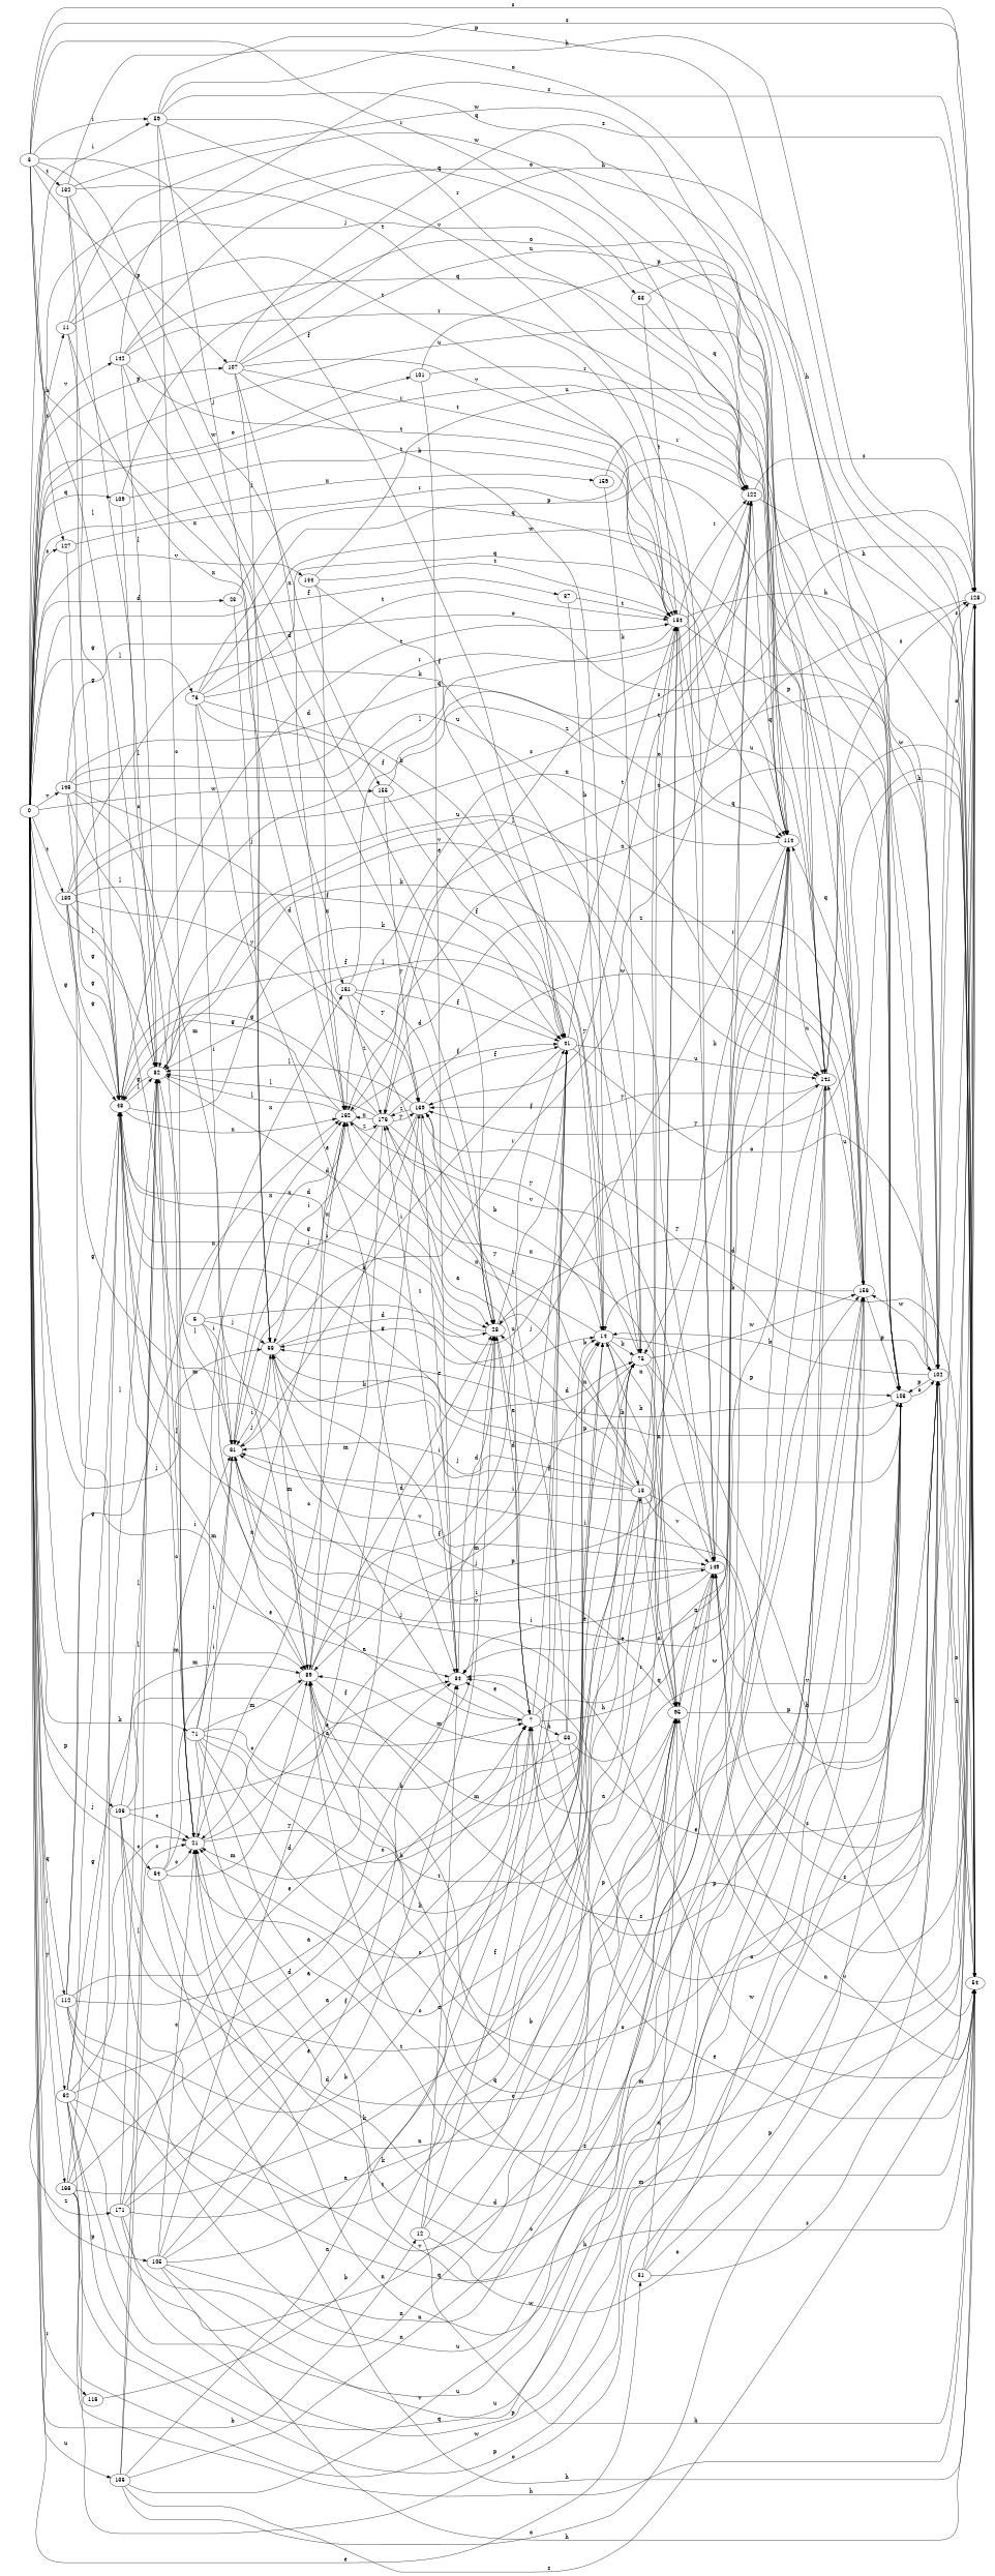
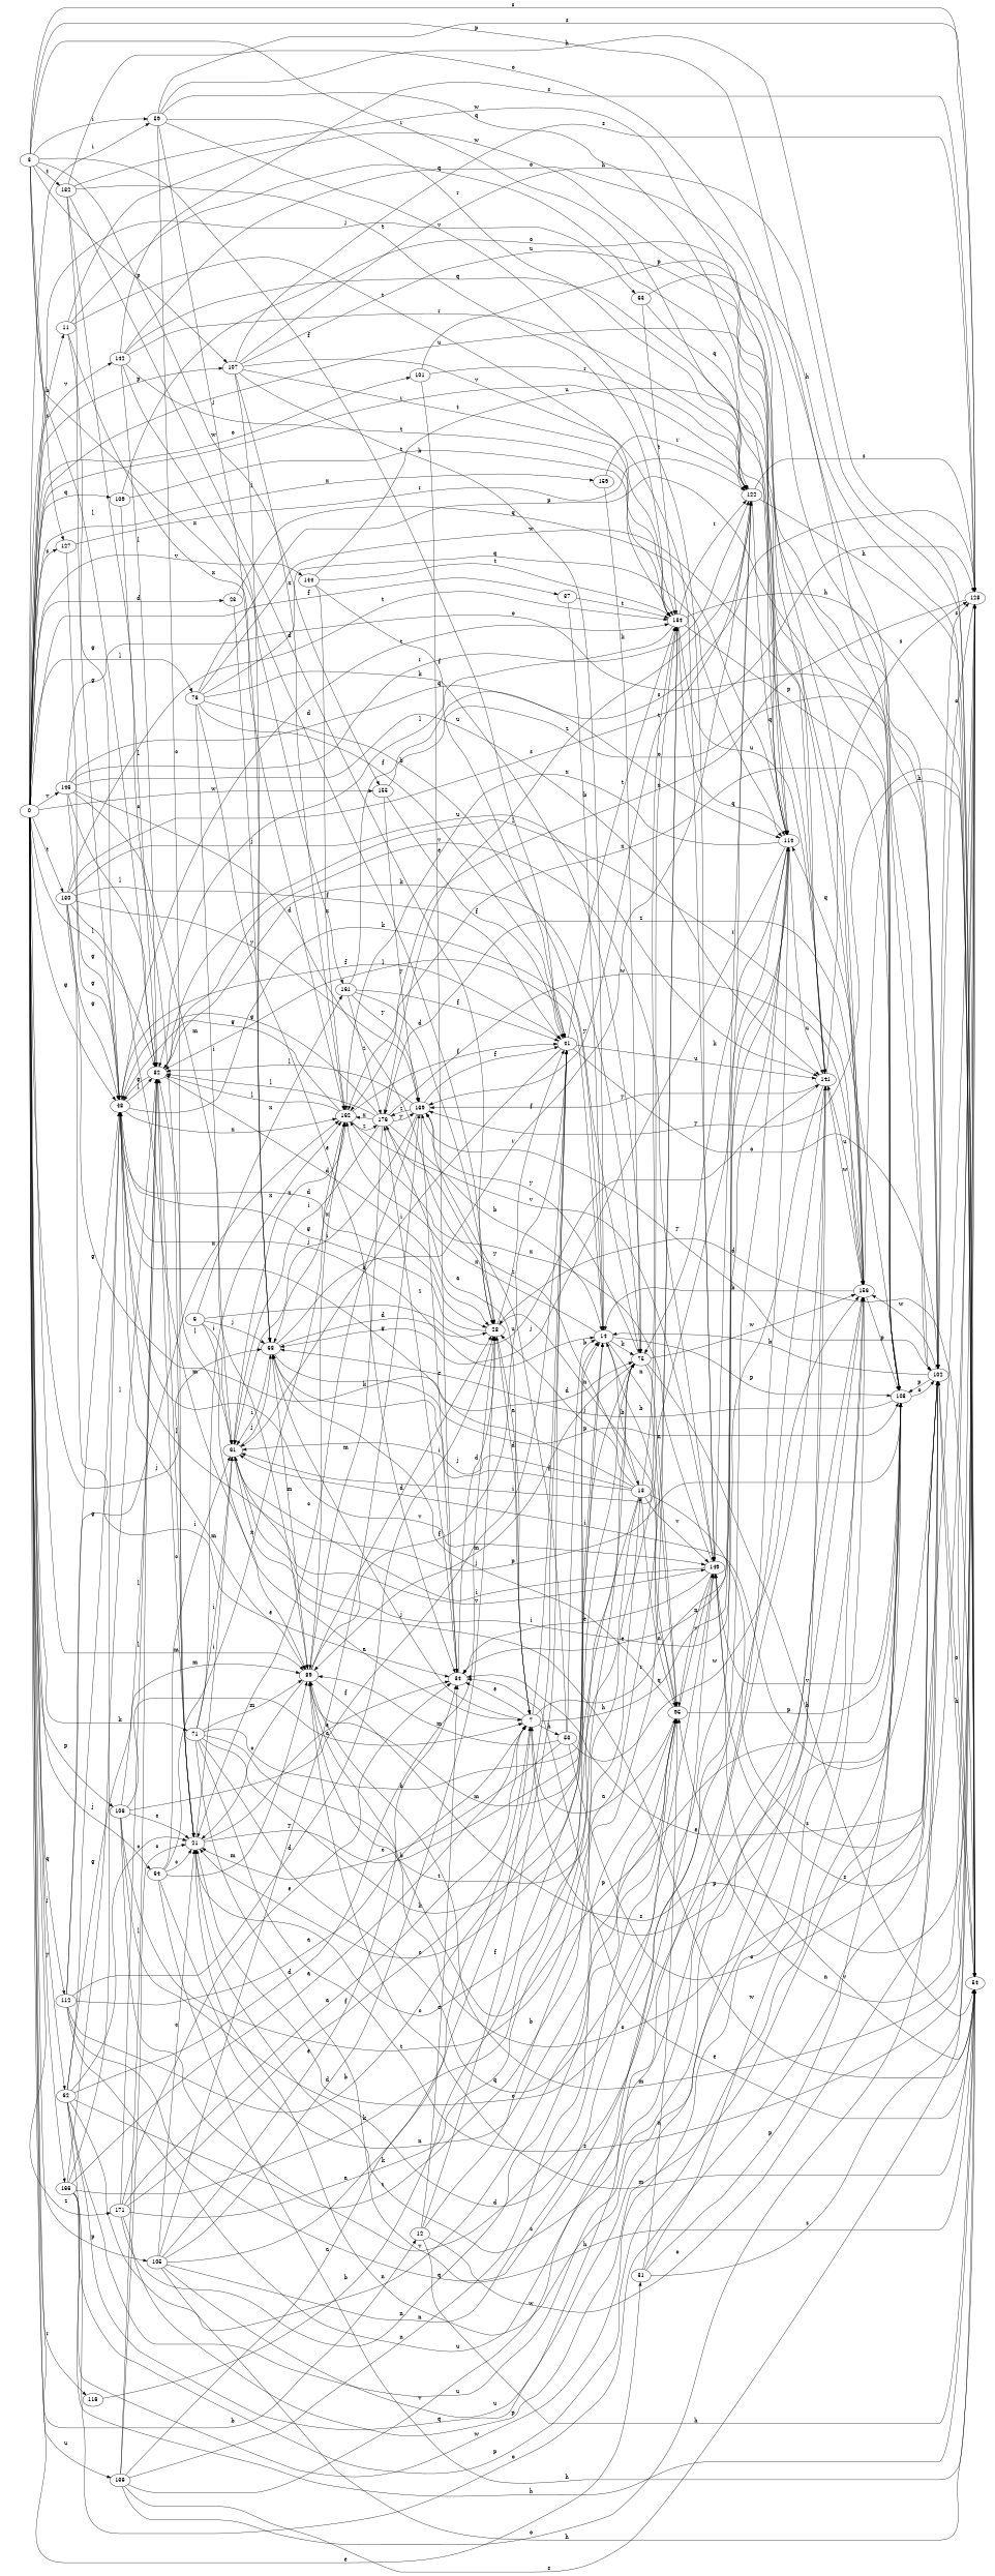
  strict digraph {
    rankdir=LR
    0
    11
    12
    23
    31
    37
    48
    59
    62
    63
    64
    68
    71
    76
    82
    89
    101
    105
    106
    107
    109
    112
    116
    122
    127
    130
    136
    141
    142
    144
    146
    155
    159
    166
    171
    114
    134
    156
    162
    41
    34
    13
    54
    102
    108
    128
    95
    14
    28
    149
    75
    21
    61
    7
    169
    176
    3
    132
    161
    6
    53
    0 -> 11 [label=b]
    0 -> 12 [label=b]
    0 -> 23 [label=d]
    0 -> 31 [label=e]
    0 -> 37 [label=f]
    0 -> 48 [label=g]
    0 -> 59 [label=i]
    0 -> 62 [label=j]
    0 -> 63 [label=j]
    0 -> 64 [label=j]
    0 -> 68 [label=j]
    0 -> 71 [label=k]
    0 -> 76 [label=l]
    0 -> 82 [label=l]
    0 -> 89 [label=m]
    0 -> 101 [label=o]
    0 -> 105 [label=p]
    0 -> 106 [label=p]
    0 -> 107 [label=p]
    0 -> 109 [label=q]
    0 -> 112 [label=q]
    0 -> 116 [label=r]
    0 -> 122 [label=r]
    0 -> 127 [label=s]
    0 -> 130 [label=t]
    0 -> 136 [label=u]
    0 -> 141 [label=u]
    0 -> 142 [label=v]
    0 -> 144 [label=v]
    0 -> 146 [label=v]
    0 -> 155 [label=w]
    0 -> 159 [label=x]
    0 -> 166 [label=y]
    0 -> 171 [label=z]
    11 -> 48 [label=g]
    11 -> 114 [label=q]
    11 -> 134 [label=t]
    11 -> 156 [label=w]
    11 -> 162 [label=x]
    12 -> 41 [label=f]
    12 -> 34 [label=e]
    12 -> 13 [label=b]
    12 -> 54 [label=h]
    12 -> 102 [label=o]
    23 -> 68 [label=j]
    23 -> 114 [label=q]
    31 -> 156 [label=w]
    31 -> 108 [label=p]
    31 -> 128 [label=s]
    31 -> 95 [label=n]
    37 -> 134 [label=t]
    37 -> 14 [label=b]
    48 -> 82 [label=l]
    48 -> 89 [label=m]
    48 -> 134 [label=t]
    48 -> 162 [label=x]
    48 -> 41 [label=f]
    48 -> 108 [label=p]
    48 -> 14 [label=b]
    48 -> 28 [label=d]
    48 -> 149 [label=v]
    48 -> 75 [label=k]
    59 -> 68 [label=j]
    59 -> 122 [label=r]
    59 -> 114 [label=q]
    59 -> 54 [label=h]
    59 -> 128 [label=s]
    59 -> 149 [label=v]
    59 -> 21 [label=c]
    62 -> 48 [label=g]
    62 -> 89 [label=m]
    62 -> 141 [label=u]
    62 -> 114 [label=q]
    62 -> 134 [label=t]
    62 -> 108 [label=p]
    62 -> 95 [label=n]
    62 -> 28 [label=d]
    62 -> 21 [label=c]
    63 -> 114 [label=q]
    63 -> 134 [label=t]
    63 -> 54 [label=h]
    64 -> 89 [label=m]
    64 -> 162 [label=x]
    64 -> 54 [label=h]
    64 -> 95 [label=n]
    64 -> 21 [label=c]
    64 -> 61 [label=i]
    68 -> 89 [label=m]
    68 -> 122 [label=r]
    68 -> 108 [label=p]
    68 -> 28 [label=d]
    68 -> 61 [label=i]
    71 -> 89 [label=m]
    71 -> 114 [label=q]
    71 -> 134 [label=t]
    71 -> 162 [label=x]
    71 -> 54 [label=h]
    71 -> 128 [label=s]
    71 -> 14 [label=b]
    71 -> 75 [label=k]
    71 -> 61 [label=i]
    76 -> 114 [label=q]
    76 -> 156 [label=w]
    76 -> 41 [label=f]
    76 -> 34 [label=e]
    76 -> 108 [label=p]
    76 -> 14 [label=b]
    76 -> 75 [label=k]
    76 -> 61 [label=i]
    82 -> 48 [label=g]
    82 -> 28 [label=d]
    82 -> 149 [label=v]
    82 -> 75 [label=k]
    82 -> 21 [label=c]
    89 -> 162 [label=x]
    89 -> 41 [label=f]
    89 -> 102 [label=o]
    89 -> 108 [label=p]
    89 -> 128 [label=s]
    89 -> 28 [label=d]
    89 -> 21 [label=c]
    101 -> 122 [label=r]
    101 -> 34 [label=e]
    101 -> 108 [label=p]
    105 -> 141 [label=u]
    105 -> 34 [label=e]
    105 -> 54 [label=h]
    105 -> 95 [label=n]
    105 -> 28 [label=d]
    105 -> 21 [label=c]
    105 -> 7 [label=a]
    105 -> 169 [label=y]
    106 -> 82 [label=l]
    106 -> 134 [label=t]
    106 -> 156 [label=d]
    106 -> 41 [label=f]
    106 -> 149 [label=v]
    106 -> 21 [label=c]
    106 -> 7 [label=a]
    107 -> 68 [label=j]
    107 -> 141 [label=u]
    107 -> 134 [label=t]
    107 -> 162 [label=x]
    107 -> 54 [label=h]
    107 -> 128 [label=s]
    107 -> 14 [label=b]
    107 -> 149 [label=v]
    109 -> 82 [label=l]
    109 -> 134 [label=t]
    109 -> 102 [label=o]
    112 -> 48 [label=g]
    112 -> 141 [label=u]
    112 -> 114 [label=q]
    112 -> 162 [label=x]
    112 -> 14 [label=b]
    112 -> 28 [label=d]
    112 -> 7 [label=a]
    116 -> 14 [label=b]
    122 -> 114 [label=q]
    122 -> 54 [label=h]
    122 -> 128 [label=s]
    122 -> 169 [label=y]
    122 -> 176 [label=z]
    127 -> 48 [label=g]
    127 -> 122 [label=r]
    130 -> 48 [label=g]
    130 -> 89 [label=m]
    130 -> 141 [label=u]
    130 -> 134 [label=t]
    130 -> 41 [label=f]
    130 -> 34 [label=e]
    130 -> 128 [label=s]
    130 -> 75 [label=k]
    130 -> 169 [label=y]
    136 -> 82 [label=l]
    136 -> 102 [label=o]
    136 -> 128 [label=s]
    136 -> 95 [label=n]
    136 -> 149 [label=v]
    136 -> 21 [label=c]
    136 -> 7 [label=a]
-   141 -> 54 [label=w]
+   141 -> 156 [label=w]
    141 -> 128 [label=s]
    141 -> 21 [label=c]
    141 -> 61 [label=i]
    141 -> 169 [label=y]
    142 -> 82 [label=l]
    142 -> 122 [label=r]
    142 -> 114 [label=q]
    142 -> 134 [label=t]
    142 -> 102 [label=o]
    142 -> 128 [label=s]
    142 -> 28 [label=d]
    144 -> 141 [label=u]
    144 -> 134 [label=t]
    144 -> 162 [label=x]
    144 -> 41 [label=f]
    146 -> 48 [label=g]
    146 -> 82 [label=l]
    146 -> 89 [label=m]
    146 -> 122 [label=r]
    146 -> 141 [label=u]
    146 -> 114 [label=q]
    146 -> 102 [label=o]
    146 -> 28 [label=d]
    155 -> 41 [label=f]
    155 -> 102 [label=o]
    155 -> 169 [label=y]
    159 -> 122 [label=r]
    159 -> 75 [label=k]
    166 -> 48 [label=g]
    166 -> 82 [label=l]
    166 -> 156 [label=w]
    166 -> 54 [label=h]
    166 -> 102 [label=o]
    166 -> 75 [label=k]
    166 -> 7 [label=a]
    171 -> 82 [label=l]
    171 -> 41 [label=f]
    171 -> 34 [label=e]
    171 -> 108 [label=p]
    171 -> 95 [label=n]
    171 -> 75 [label=k]
    171 -> 7 [label=a]
    114 -> 68 [label=j]
    114 -> 141 [label=u]
    114 -> 162 [label=x]
    114 -> 34 [label=e]
    114 -> 75 [label=k]
    114 -> 61 [label=i]
    134 -> 82 [label=l]
    134 -> 122 [label=r]
    134 -> 141 [label=u]
    134 -> 114 [label=q]
    134 -> 54 [label=h]
    134 -> 108 [label=p]
    156 -> 82 [label=l]
    156 -> 141 [label=u]
    156 -> 114 [label=q]
    156 -> 54 [label=h]
    156 -> 108 [label=p]
    156 -> 14 [label=b]
    156 -> 21 [label=c]
    162 -> 48 [label=g]
    162 -> 68 [label=j]
    162 -> 82 [label=l]
    162 -> 41 [label=f]
    162 -> 149 [label=v]
    162 -> 176 [label=z]
    41 -> 141 [label=u]
    41 -> 134 [label=t]
    41 -> 102 [label=o]
    41 -> 61 [label=i]
    34 -> 28 [label=d]
    34 -> 176 [label=z]
    13 -> 48 [label=g]
    13 -> 68 [label=j]
    13 -> 89 [label=m]
    13 -> 134 [label=t]
    13 -> 128 [label=s]
    13 -> 95 [label=n]
    13 -> 28 [label=d]
    13 -> 149 [label=v]
    13 -> 21 [label=c]
    13 -> 61 [label=i]
    13 -> 176 [label=z]
    54 -> 89 [label=m]
    54 -> 34 [label=e]
    54 -> 102 [label=o]
    54 -> 28 [label=d]
    54 -> 149 [label=v]
    54 -> 169 [label=y]
    102 -> 156 [label=w]
    102 -> 34 [label=e]
    102 -> 54 [label=h]
    102 -> 108 [label=p]
    102 -> 128 [label=s]
    102 -> 14 [label=b]
    102 -> 61 [label=i]
    102 -> 169 [label=y]
    108 -> 68 [label=j]
    108 -> 162 [label=x]
    108 -> 102 [label=o]
    108 -> 149 [label=v]
    108 -> 176 [label=z]
    128 -> 89 [label=m]
    128 -> 162 [label=x]
    128 -> 102 [label=o]
    128 -> 95 [label=n]
    95 -> 68 [label=j]
    95 -> 108 [label=p]
    95 -> 14 [label=b]
    95 -> 149 [label=v]
    95 -> 7 [label=a]
    14 -> 82 [label=l]
    14 -> 162 [label=x]
    14 -> 13 [label=b]
    14 -> 108 [label=p]
    14 -> 95 [label=n]
    14 -> 75 [label=k]
    28 -> 48 [label=g]
    28 -> 41 [label=f]
    28 -> 95 [label=n]
    28 -> 7 [label=a]
    149 -> 122 [label=r]
    149 -> 162 [label=x]
    149 -> 34 [label=e]
    149 -> 128 [label=s]
    149 -> 95 [label=n]
    149 -> 61 [label=i]
    75 -> 89 [label=m]
    75 -> 156 [label=w]
    75 -> 54 [label=h]
    75 -> 95 [label=n]
    75 -> 21 [label=c]
    75 -> 169 [label=y]
    21 -> 82 [label=l]
    21 -> 156 [label=w]
    21 -> 34 [label=e]
    21 -> 14 [label=b]
    21 -> 61 [label=i]
    61 -> 68 [label=j]
    61 -> 82 [label=l]
    61 -> 162 [label=x]
    61 -> 54 [label=h]
    61 -> 149 [label=v]
    7 -> 68 [label=j]
    7 -> 122 [label=r]
    7 -> 114 [label=q]
    7 -> 41 [label=f]
    7 -> 34 [label=e]
    7 -> 108 [label=p]
    7 -> 28 [label=d]
    7 -> 53 [label=h]
    169 -> 82 [label=l]
    169 -> 41 [label=f]
    169 -> 34 [label=e]
    169 -> 21 [label=c]
    169 -> 61 [label=i]
    169 -> 176 [label=z]
    176 -> 48 [label=g]
    176 -> 82 [label=l]
    176 -> 89 [label=m]
    176 -> 156 [label=w]
    176 -> 162 [label=x]
    176 -> 14 [label=b]
    176 -> 61 [label=i]
    176 -> 7 [label=a]
    176 -> 169 [label=y]
    3 -> 59 [label=i]
    3 -> 82 [label=l]
    3 -> 107 [label=p]
    3 -> 122 [label=r]
    3 -> 127 [label=s]
    3 -> 155 [label=w]
    3 -> 41 [label=f]
    3 -> 108 [label=p]
    3 -> 128 [label=s]
    3 -> 132 [label=t]
    3 -> 161 [label=x]
    132 -> 48 [label=g]
    132 -> 134 [label=t]
    132 -> 156 [label=w]
    132 -> 102 [label=o]
    132 -> 28 [label=d]
    132 -> 21 [label=c]
    161 -> 41 [label=f]
    161 -> 128 [label=s]
    161 -> 28 [label=d]
    161 -> 169 [label=y]
    161 -> 176 [label=z]
    6 -> 68 [label=j]
    6 -> 141 [label=u]
    6 -> 61 [label=i]
    6 -> 7 [label=a]
    6 -> 161 [label=x]
    53 -> 89 [label=m]
    53 -> 156 [label=w]
    53 -> 102 [label=o]
    53 -> 14 [label=b]
    53 -> 21 [label=c]
    53 -> 169 [label=y]
  }
